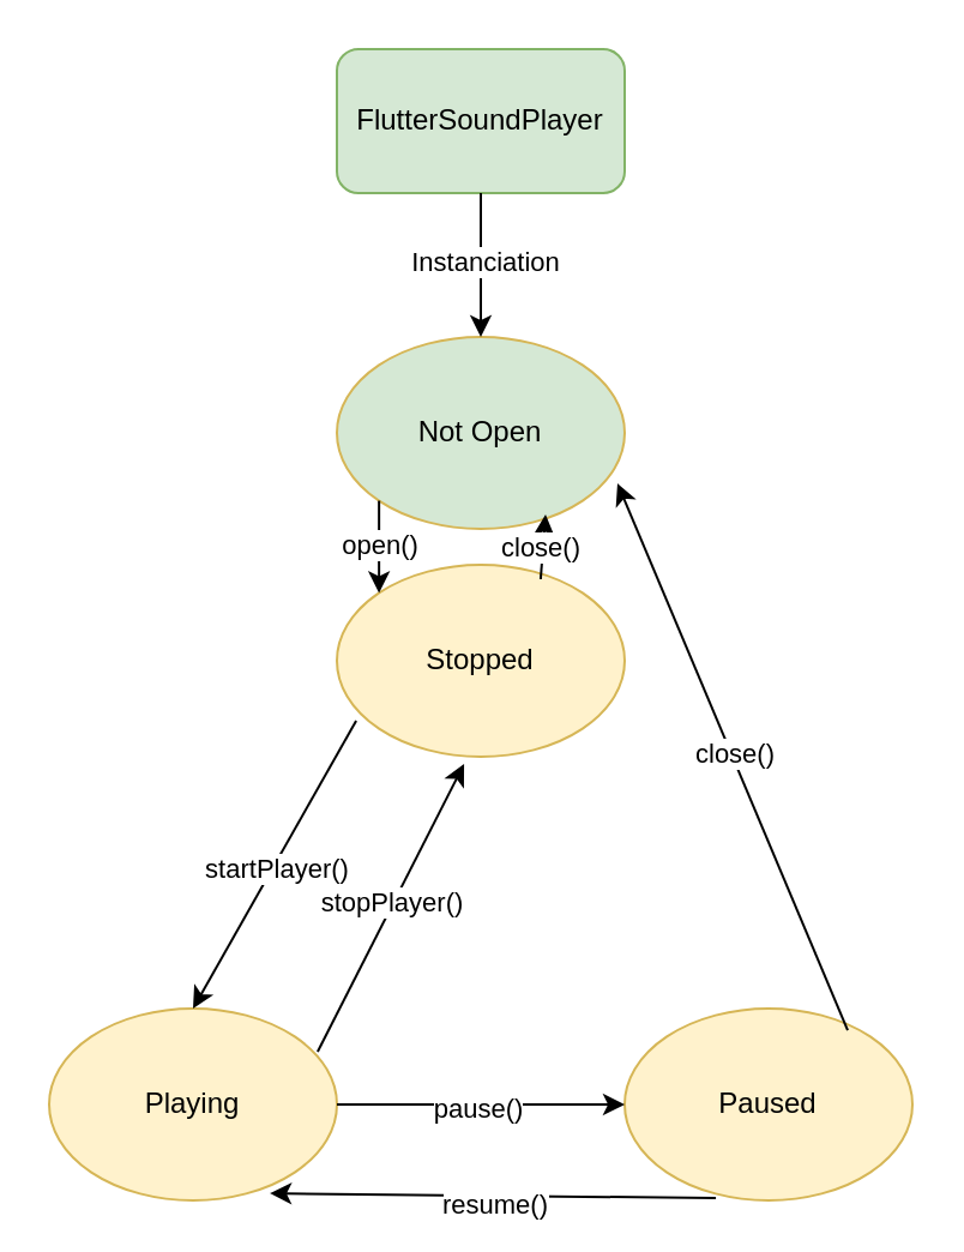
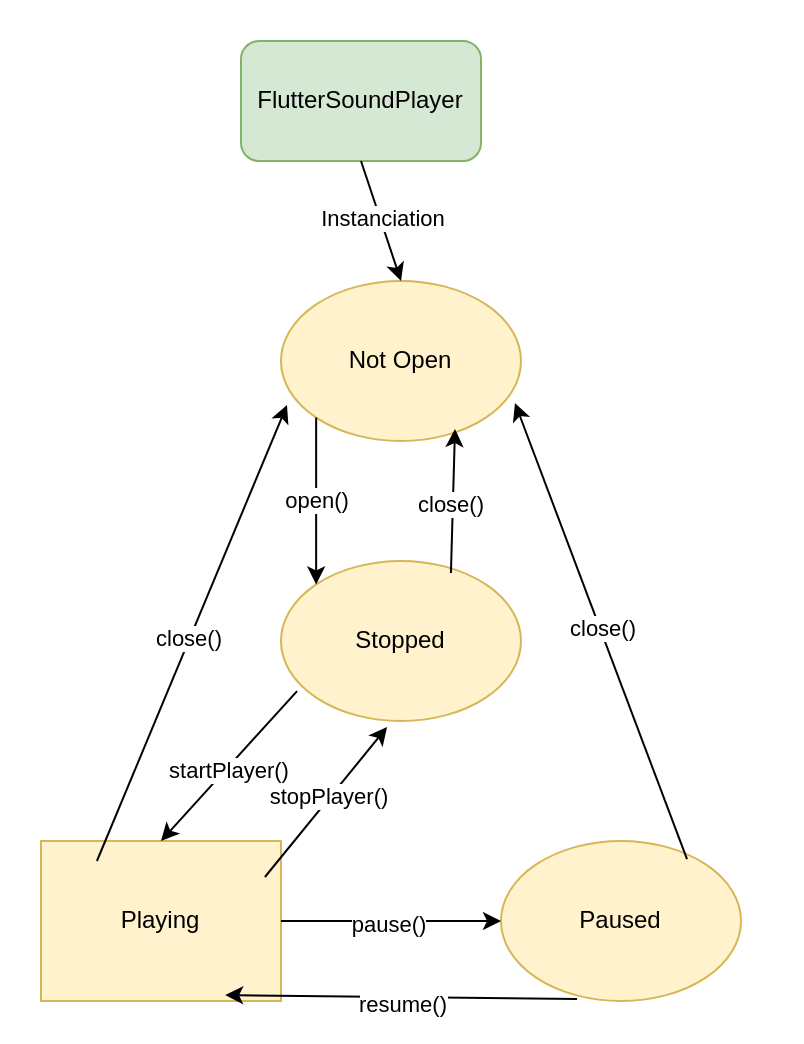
  <mxCell id="0" />
  <mxCell id="1" parent="0" />
- <mxCell id="2" value="FlutterSoundPlayer" style="rounded=1;whiteSpace=wrap;html=1;fillColor=#d5e8d4;strokeColor=#82b366;" vertex="1" parent="1"><mxGeometry x="140" y="20" width="120" height="60" as="geometry" /></mxCell>
- <mxCell id="3" value="Not Open" style="ellipse;whiteSpace=wrap;html=1;fillColor=#d5e8d4;strokeColor=#d6b656;" vertex="1" parent="1"><mxGeometry x="140" y="140" width="120" height="80" as="geometry" /></mxCell>
- <mxCell id="4" value="Stopped" style="ellipse;whiteSpace=wrap;html=1;fillColor=#fff2cc;strokeColor=#d6b656;" vertex="1" parent="1"><mxGeometry x="140" y="235" width="120" height="80" as="geometry" /></mxCell>
- <mxCell id="5" value="Playing" style="ellipse;whiteSpace=wrap;html=1;fillColor=#fff2cc;strokeColor=#d6b656;" vertex="1" parent="1"><mxGeometry x="20" y="420" width="120" height="80" as="geometry" /></mxCell>
- <mxCell id="6" value="Paused" style="ellipse;whiteSpace=wrap;html=1;fillColor=#fff2cc;strokeColor=#d6b656;" vertex="1" parent="1"><mxGeometry x="260" y="420" width="120" height="80" as="geometry" /></mxCell>
+ <mxCell id="2" value="FlutterSoundPlayer" style="rounded=1;whiteSpace=wrap;html=1;fillColor=#d5e8d4;strokeColor=#82b366;" vertex="1" parent="1"><mxGeometry x="120" y="20" width="120" height="60" as="geometry" /></mxCell>
+ <mxCell id="3" value="Not Open" style="ellipse;whiteSpace=wrap;html=1;fillColor=#fff2cc;strokeColor=#d6b656;" vertex="1" parent="1"><mxGeometry x="140" y="140" width="120" height="80" as="geometry" /></mxCell>
+ <mxCell id="4" value="Stopped" style="ellipse;whiteSpace=wrap;html=1;fillColor=#fff2cc;strokeColor=#d6b656;" vertex="1" parent="1"><mxGeometry x="140" y="280" width="120" height="80" as="geometry" /></mxCell>
+ <mxCell id="5" value="Playing" style="whiteSpace=wrap;html=1;fillColor=#fff2cc;strokeColor=#d6b656;rounded=0;" vertex="1" parent="1"><mxGeometry x="20" y="420" width="120" height="80" as="geometry" /></mxCell>
+ <mxCell id="6" value="Paused" style="ellipse;whiteSpace=wrap;html=1;fillColor=#fff2cc;strokeColor=#d6b656;" vertex="1" parent="1"><mxGeometry x="250" y="420" width="120" height="80" as="geometry" /></mxCell>
  <mxCell id="7" value="" style="endArrow=classic;html=1;rounded=0;exitX=0.5;exitY=1;exitDx=0;exitDy=0;entryX=0.5;entryY=0;entryDx=0;entryDy=0;" edge="1" parent="1" source="2" target="3"><mxGeometry width="50" height="50" relative="1" as="geometry"><mxPoint x="180" y="570" as="sourcePoint" /><mxPoint x="230" y="520" as="targetPoint" /><Array as="points" /></mxGeometry></mxCell>
  <mxCell id="8" value="Instanciation" style="edgeLabel;html=1;align=center;verticalAlign=middle;resizable=0;points=[];" vertex="1" connectable="0" parent="7"><mxGeometry x="-0.067" y="1" relative="1" as="geometry"><mxPoint as="offset" /></mxGeometry></mxCell>
  <mxCell id="9" value="open()" style="endArrow=classic;html=1;rounded=0;entryX=0;entryY=0;entryDx=0;entryDy=0;exitX=0;exitY=1;exitDx=0;exitDy=0;" edge="1" parent="1" source="3" target="4"><mxGeometry width="50" height="50" relative="1" as="geometry"><mxPoint x="130" y="220" as="sourcePoint" /><mxPoint x="230" y="520" as="targetPoint" /><Array as="points" /></mxGeometry></mxCell>
  <mxCell id="10" value="" style="endArrow=classic;html=1;rounded=0;exitX=0.708;exitY=0.075;exitDx=0;exitDy=0;exitPerimeter=0;entryX=0.725;entryY=0.925;entryDx=0;entryDy=0;entryPerimeter=0;" edge="1" parent="1" source="4" target="3"><mxGeometry width="50" height="50" relative="1" as="geometry"><mxPoint x="170" y="570" as="sourcePoint" /><mxPoint x="220" y="520" as="targetPoint" /></mxGeometry></mxCell>
  <mxCell id="11" value="close()" style="edgeLabel;html=1;align=center;verticalAlign=middle;resizable=0;points=[];" vertex="1" connectable="0" parent="10"><mxGeometry x="-0.056" y="1" relative="1" as="geometry"><mxPoint as="offset" /></mxGeometry></mxCell>
  <mxCell id="12" value="" style="endArrow=classic;html=1;rounded=0;exitX=0.067;exitY=0.813;exitDx=0;exitDy=0;exitPerimeter=0;entryX=0.5;entryY=0;entryDx=0;entryDy=0;" edge="1" parent="1" source="4" target="5"><mxGeometry width="50" height="50" relative="1" as="geometry"><mxPoint x="170" y="570" as="sourcePoint" /><mxPoint x="220" y="520" as="targetPoint" /></mxGeometry></mxCell>
  <mxCell id="13" value="startPlayer()" style="edgeLabel;html=1;align=center;verticalAlign=middle;resizable=0;points=[];" vertex="1" connectable="0" parent="12"><mxGeometry x="0.022" y="1" relative="1" as="geometry"><mxPoint as="offset" /></mxGeometry></mxCell>
  <mxCell id="14" value="" style="endArrow=classic;html=1;rounded=0;exitX=0.933;exitY=0.225;exitDx=0;exitDy=0;exitPerimeter=0;entryX=0.442;entryY=1.038;entryDx=0;entryDy=0;entryPerimeter=0;" edge="1" parent="1" source="5" target="4"><mxGeometry width="50" height="50" relative="1" as="geometry"><mxPoint x="90" y="570" as="sourcePoint" /><mxPoint x="140" y="520" as="targetPoint" /></mxGeometry></mxCell>
  <mxCell id="15" value="stopPlayer()" style="edgeLabel;html=1;align=center;verticalAlign=middle;resizable=0;points=[];" vertex="1" connectable="0" parent="14"><mxGeometry x="0.047" y="1" relative="1" as="geometry"><mxPoint as="offset" /></mxGeometry></mxCell>
  <mxCell id="16" value="" style="endArrow=classic;html=1;rounded=0;exitX=1;exitY=0.5;exitDx=0;exitDy=0;entryX=0;entryY=0.5;entryDx=0;entryDy=0;" edge="1" parent="1" source="5" target="6"><mxGeometry width="50" height="50" relative="1" as="geometry"><mxPoint x="90" y="570" as="sourcePoint" /><mxPoint x="140" y="520" as="targetPoint" /></mxGeometry></mxCell>
  <mxCell id="17" value="pause()" style="edgeLabel;html=1;align=center;verticalAlign=middle;resizable=0;points=[];" vertex="1" connectable="0" parent="16"><mxGeometry x="-0.033" y="-1" relative="1" as="geometry"><mxPoint as="offset" /></mxGeometry></mxCell>
  <mxCell id="18" value="" style="endArrow=classic;html=1;rounded=0;exitX=0.317;exitY=0.988;exitDx=0;exitDy=0;exitPerimeter=0;entryX=0.767;entryY=0.963;entryDx=0;entryDy=0;entryPerimeter=0;" edge="1" parent="1" source="6" target="5"><mxGeometry width="50" height="50" relative="1" as="geometry"><mxPoint x="90" y="570" as="sourcePoint" /><mxPoint x="140" y="520" as="targetPoint" /></mxGeometry></mxCell>
  <mxCell id="19" value="resume()" style="edgeLabel;html=1;align=center;verticalAlign=middle;resizable=0;points=[];" vertex="1" connectable="0" parent="18"><mxGeometry x="0.0" y="3" relative="1" as="geometry"><mxPoint as="offset" /></mxGeometry></mxCell>
+ <mxCell id="20" value="" style="endArrow=classic;html=1;rounded=0;exitX=0.233;exitY=0.125;exitDx=0;exitDy=0;exitPerimeter=0;entryX=0.025;entryY=0.775;entryDx=0;entryDy=0;entryPerimeter=0;" edge="1" parent="1" source="5" target="3"><mxGeometry width="50" height="50" relative="1" as="geometry"><mxPoint x="90" y="570" as="sourcePoint" /><mxPoint x="140" y="520" as="targetPoint" /></mxGeometry></mxCell>
+ <mxCell id="21" value="close()" style="edgeLabel;html=1;align=center;verticalAlign=middle;resizable=0;points=[];" vertex="1" connectable="0" parent="20"><mxGeometry x="-0.03" y="1" relative="1" as="geometry"><mxPoint as="offset" /></mxGeometry></mxCell>
  <mxCell id="22" value="" style="endArrow=classic;html=1;rounded=0;exitX=0.775;exitY=0.113;exitDx=0;exitDy=0;exitPerimeter=0;entryX=0.975;entryY=0.763;entryDx=0;entryDy=0;entryPerimeter=0;" edge="1" parent="1" source="6" target="3"><mxGeometry width="50" height="50" relative="1" as="geometry"><mxPoint x="90" y="570" as="sourcePoint" /><mxPoint x="140" y="520" as="targetPoint" /></mxGeometry></mxCell>
  <mxCell id="23" value="close()" style="edgeLabel;html=1;align=center;verticalAlign=middle;resizable=0;points=[];" vertex="1" connectable="0" parent="22"><mxGeometry x="0.008" relative="1" as="geometry"><mxPoint x="1" as="offset" /></mxGeometry></mxCell>
